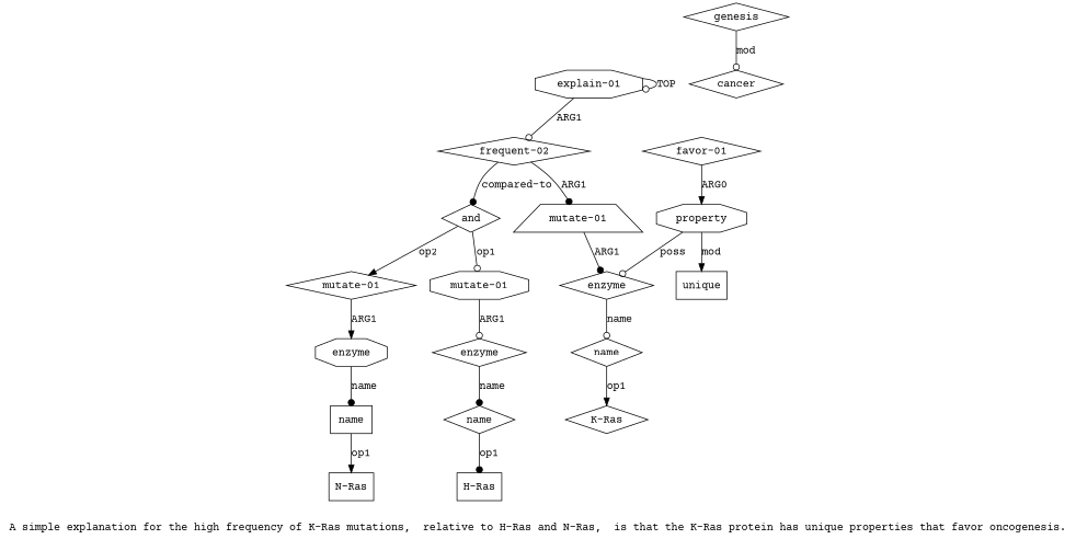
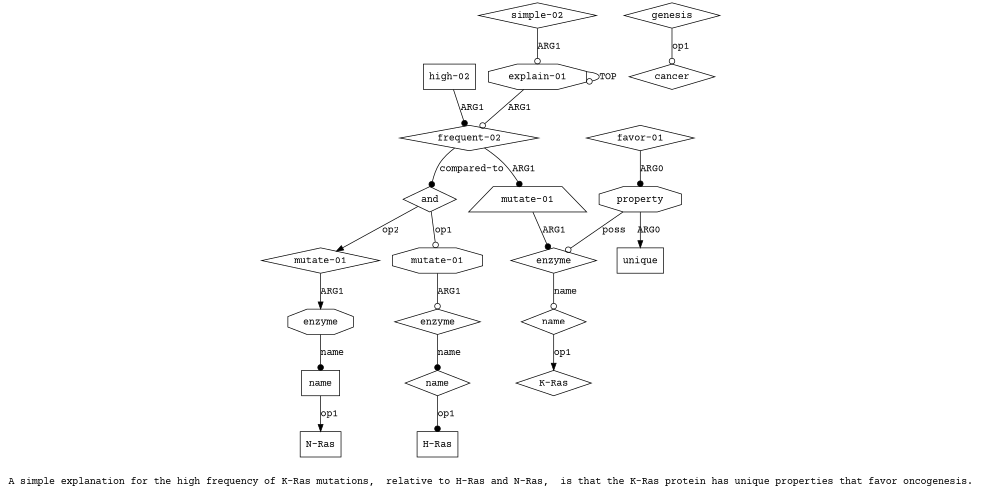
  digraph {
    fontname="Courier Prime"
    label="A simple explanation for the high frequency of K-Ras mutations,  relative to H-Ras and N-Ras,  is that the K-Ras protein has unique properties that favor oncogenesis."
    node [color=black fontname="Courier Prime" gold_ind=-1 gold_label="mutate-01" shape=diamond test_ind=-1 test_label="mutate-01"]
    edge [arrowhead=dot color=black fontname="Courier Prime" gold_label=ARG1 test_label=ARG1]
    n1 [gold_label="K-Ras" label="K-Ras" test_label="K-Ras"]
    n2 [gold_ind=15 label="mutate-01" test_ind=15]
    n3 [gold_ind=16 gold_label=enzyme label=enzyme shape=octagon test_ind=16 test_label=enzyme]
    n4 [gold_ind=17 gold_label=name label=name shape=box test_ind=17 test_label=name]
    n5 [gold_label="N-Ras" label="N-Ras" shape=box test_label="N-Ras"]
    n6 [gold_ind=14 gold_label=name label=name test_ind=14 test_label=name]
    n7 [gold_label="H-Ras" label="H-Ras" shape=box test_label="H-Ras"]
    n8 [gold_ind=11 gold_label=and label=and test_ind=11 test_label=and]
    n9 [gold_ind=12 label="mutate-01" shape=octagon test_ind=12]
    n10 [gold_ind=13 gold_label=enzyme label=enzyme test_ind=13 test_label=enzyme]
+   n11 [gold_ind=10 gold_label="high-02" label="high-02" shape=box test_ind=10 test_label="high-02"]
    n12 [gold_ind=8 gold_label="frequent-02" label="frequent-02" test_ind=8 test_label="frequent-02"]
    n13 [gold_ind=9 label="mutate-01" shape=trapezium test_ind=9]
    n14 [gold_ind=3 gold_label=enzyme label=enzyme test_ind=3 test_label=enzyme]
+   n15 [gold_ind=18 gold_label="simple-02" label="simple-02" test_ind=18 test_label="simple-02"]
    n16 [gold_ind=0 gold_label="explain-01" label="explain-01" shape=octagon test_ind=0 test_label="explain-01"]
    n17 [gold_ind=1 gold_label=property label=property shape=octagon test_ind=1 test_label=property]
    n18 [gold_ind=2 gold_label=unique label=unique shape=box test_ind=2 test_label=unique]
    n19 [gold_ind=4 gold_label=name label=name test_ind=4 test_label=name]
    n20 [gold_ind=5 gold_label="favor-01" label="favor-01" test_ind=5 test_label="favor-01"]
    n21 [gold_ind=6 gold_label=genesis label=genesis test_ind=6 test_label=genesis]
    n22 [gold_ind=7 gold_label=cancer label=cancer test_ind=7 test_label=cancer]
    n2 -> n3 [arrowhead=normal label=ARG1]
    n3 -> n4 [gold_label=name label=name test_label=name]
    n4 -> n5 [arrowhead=normal gold_label=op1 label=op1 test_label=op1]
    n6 -> n7 [gold_label=op1 label=op1 test_label=op1]
    n8 -> n2 [arrowhead=normal gold_label=op2 label=op2 test_label=op2]
    n8 -> n9 [arrowhead=odot gold_label=op1 label=op1 test_label=op1]
    n9 -> n10 [arrowhead=odot label=ARG1]
    n10 -> n6 [gold_label=name label=name test_label=name]
+   n11 -> n12 [label=ARG1]
    n12 -> n8 [gold_label="compared-to" label="compared-to" test_label="compared-to"]
    n12 -> n13 [label=ARG1]
    n13 -> n14 [label=ARG1]
    n14 -> n19 [arrowhead=odot gold_label=name label=name test_label=name]
+   n15 -> n16 [arrowhead=odot label=ARG1]
    n16 -> n12 [arrowhead=odot label=ARG1]
    n16 -> n16 [arrowhead=odot gold_label=TOP label=TOP test_label=TOP]
    n17 -> n14 [arrowhead=odot gold_label=poss label=poss test_label=poss]
-   n17 -> n18 [arrowhead=normal gold_label=mod label=mod test_label=mod]
+   n17 -> n18 [arrowhead=normal gold_label=mod label=ARG0 test_label=mod]
    n19 -> n1 [arrowhead=normal gold_label=op1 label=op1 test_label=op1]
-   n20 -> n17 [arrowhead=normal gold_label=ARG0 label=ARG0 test_label=ARG0]
-   n21 -> n22 [arrowhead=odot gold_label=mod label=mod test_label=mod]
+   n20 -> n17 [gold_label=ARG0 label=ARG0 test_label=ARG0]
+   n21 -> n22 [arrowhead=odot gold_label=mod label=op1 test_label=mod]
  }
